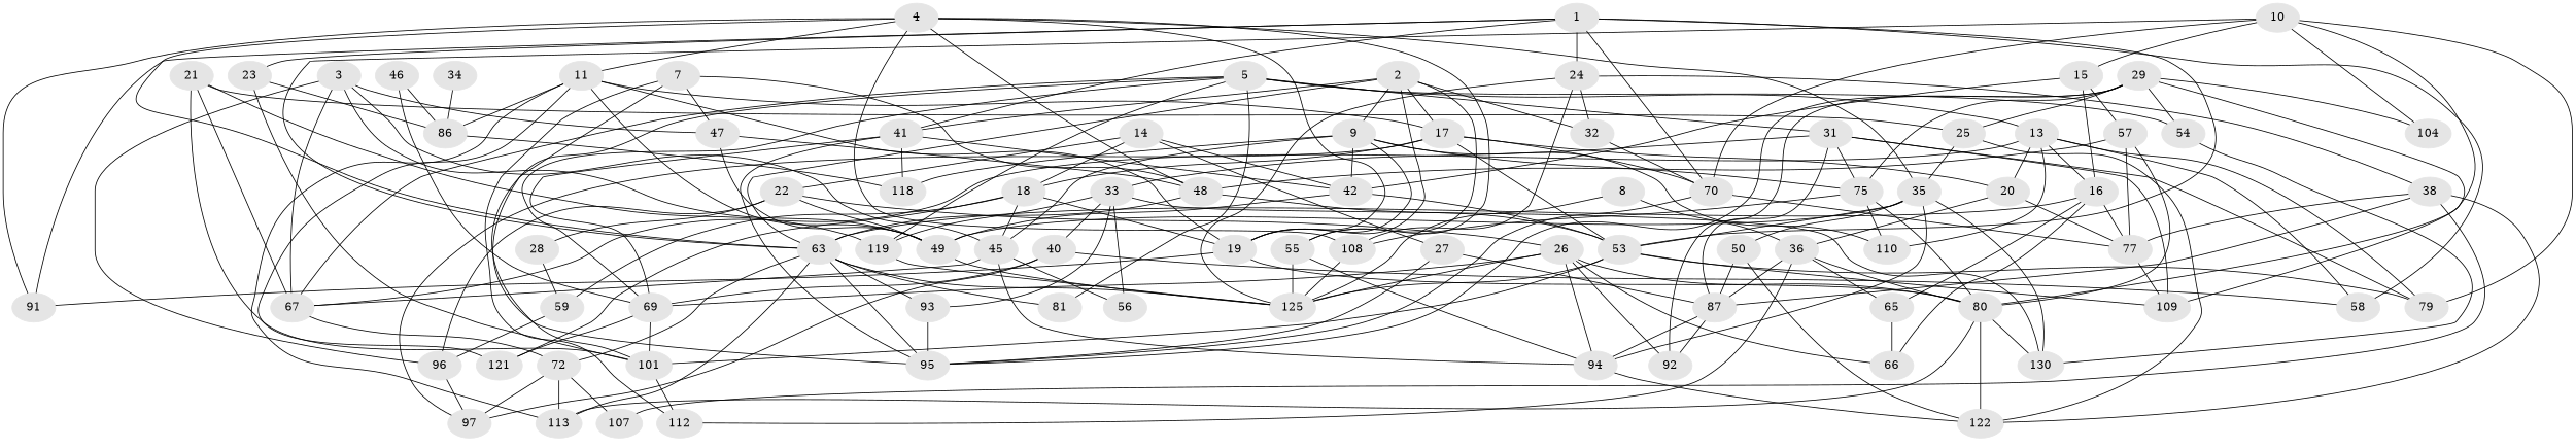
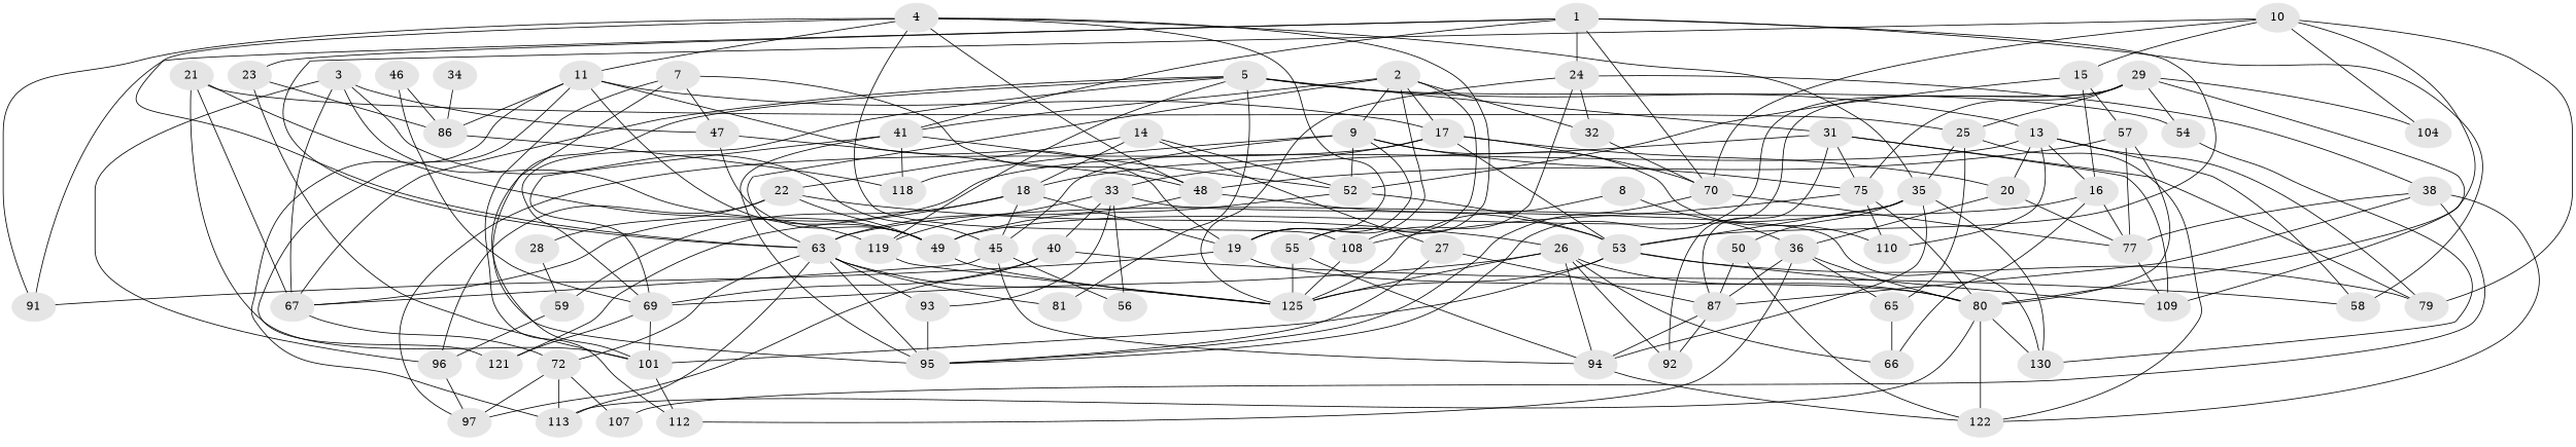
  graph {
    node [color=gray90 style=filled]
    1 [super="+62"]
    23
    24 [super="+98"]
    41 [super="+128"]
    53 [super="+100"]
    58
    70 [super="+120"]
    91
    101 [super="+111"]
    86
    32
    108
    125 [super="+127"]
    38 [super="+116"]
    69 [super="+83"]
    95
-   42 [super="+117"]
+   42 [super="+117" label=52]
    118
    79 [super="+106"]
    109
    77
    2 [super="+30"]
    9 [super="+103"]
    17 [super="+78"]
    19 [super="+57"]
    55 [super="+68"]
    63 [super="+90"]
    45 [super="+71"]
    75 [super="+105"]
    110
    20 [super="+43"]
    18 [super="+39"]
    97
    80 [super="+129"]
    94 [super="+126"]
    81
    113 [super="+124"]
    93
    72
    3 [super="+12"]
    47
    49 [super="+115"]
    67 [super="+73"]
    96
    56
    48 [super="+61"]
    4 [super="+51"]
    11 [super="+52"]
    35 [super="+102"]
    121
    130
    50
    5 [super="+6"]
    13 [super="+60"]
    31 [super="+82"]
    54 [super="+123"]
    119
    16 [super="+74"]
    87 [super="+114"]
    33 [super="+89"]
    112
    7 [super="+76"]
    36 [super="+88"]
    65
    8
    10 [super="+85"]
    15
    104
    n69 [label=57 super="+84"]
    25
    122
    66
    59
    14
    22 [super="+64"]
    27
    26 [super="+44"]
    28
    21
    92
    107
    29 [super="+99"]
    40
    34
    46
    1 -- 23
    1 -- 24
    1 -- 41
    1 -- 53
    1 -- 58
    1 -- 70
    1 -- 91
    23 -- 101
    23 -- 86
    24 -- 32
    24 -- 108
    24 -- 125
    24 -- 38
    41 -- 69
    41 -- 95
    41 -- 42
    41 -- 118
    53 -- 101
    53 -- 125
    53 -- 79
    53 -- 109
    70 -- 95
    70 -- 77
    101 -- 112
    86 -- 118
    32 -- 70
    108 -- 125
    38 -- 77
    38 -- 87
    38 -- 122
    38 -- 107
    69 -- 101
    69 -- 121
    42 -- 53
    42 -- 49
    77 -- 109
    2 -- 41
    2 -- 32
    2 -- 9
    2 -- 17
    2 -- 19
    2 -- 55
    2 -- 63
    9 -- 42
    9 -- 118
    9 -- 19
    9 -- 45
    9 -- 75
    9 -- 110
    17 -- 53
    17 -- 70
    17 -- 20
    17 -- 18
    17 -- 97
    19 -- 91
    19 -- 80
    55 -- 125 [weight=2]
    55 -- 94
    63 -- 125
    63 -- 95
    63 -- 81
    63 -- 113
    63 -- 93
    63 -- 72
    45 -- 94
    45 -- 67
    45 -- 56
    75 -- 108
    75 -- 110
    75 -- 80
    20 -- 77
    20 -- 36
    18 -- 19
    18 -- 45
    18 -- 121
    18 -- 59
    80 -- 113
    80 -- 130
    80 -- 122
    94 -- 122
    93 -- 95
    72 -- 97
    72 -- 113
    72 -- 107
    3 -- 45
    3 -- 47
    3 -- 49
    3 -- 67
    3 -- 96
    47 -- 49
    47 -- 48
    49 -- 125
    67 -- 72
    96 -- 97
    48 -- 53
    48 -- 63
    4 -- 91
    4 -- 108
    4 -- 19
    4 -- 55
    4 -- 63
    4 -- 48
    4 -- 11
    4 -- 35
    11 -- 86
    11 -- 17
    11 -- 19
    11 -- 113
    11 -- 49
    11 -- 121
    35 -- 53
    35 -- 94
    35 -- 49
    35 -- 130
    35 -- 50 [weight=2]
    50 -- 87
    50 -- 122
    5 -- 101
    5 -- 69
    5 -- 81
    5 -- 67
    5 -- 13
    5 -- 31
    5 -- 54 [weight=2]
    5 -- 119
    13 -- 58
    13 -- 79
    13 -- 110
    13 -- 20
    13 -- 67
    13 -- 16
    31 -- 79
    31 -- 109
    31 -- 75
    31 -- 87
    31 -- 33
    54 -- 130
    119 -- 125
    16 -- 77
    16 -- 63
-   16 -- 65
+   25 -- 65
    16 -- 66
    87 -- 94
    87 -- 92
    33 -- 93
    33 -- 56
    33 -- 130
    33 -- 119
    33 -- 40
    7 -- 95
    7 -- 47
    7 -- 48
    7 -- 112
    36 -- 80
    36 -- 87
    36 -- 112
    36 -- 65
    65 -- 66
    8 -- 125
    8 -- 36
    10 -- 70
    10 -- 79
    10 -- 63
    10 -- 80
    10 -- 15
    10 -- 104
    15 -- 42
    15 -- 16
    15 -- n69
    n69 -- 77
    n69 -- 80
    n69 -- 48
    25 -- 35
    25 -- 122
    59 -- 96
    14 -- 42
    14 -- 18
    14 -- 22
    14 -- 27
    22 -- 49
    22 -- 96
    22 -- 26
    22 -- 28
    27 -- 95
    27 -- 87
    26 -- 125
    26 -- 69
    26 -- 80
    26 -- 94
    26 -- 66
    26 -- 92
    28 -- 59
    21 -- 101
    21 -- 67
    21 -- 119
    21 -- 25
    29 -- 95
    29 -- 109
    29 -- 75
    29 -- 54
    29 -- 104
    29 -- 25
    29 -- 92
    40 -- 58
    40 -- 69
    40 -- 97
    34 -- 86
    46 -- 86
    46 -- 69
  }
